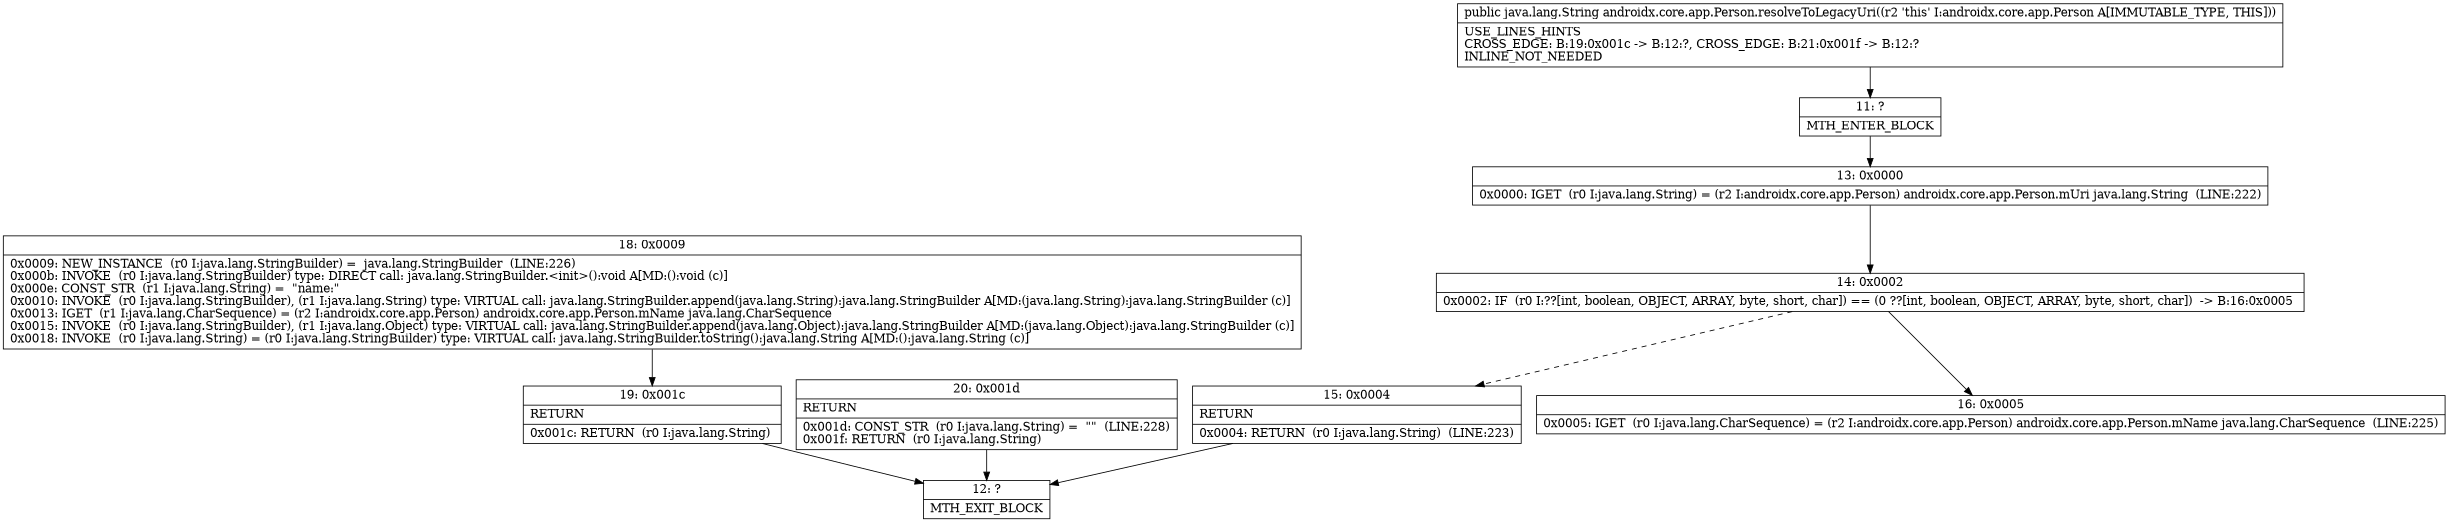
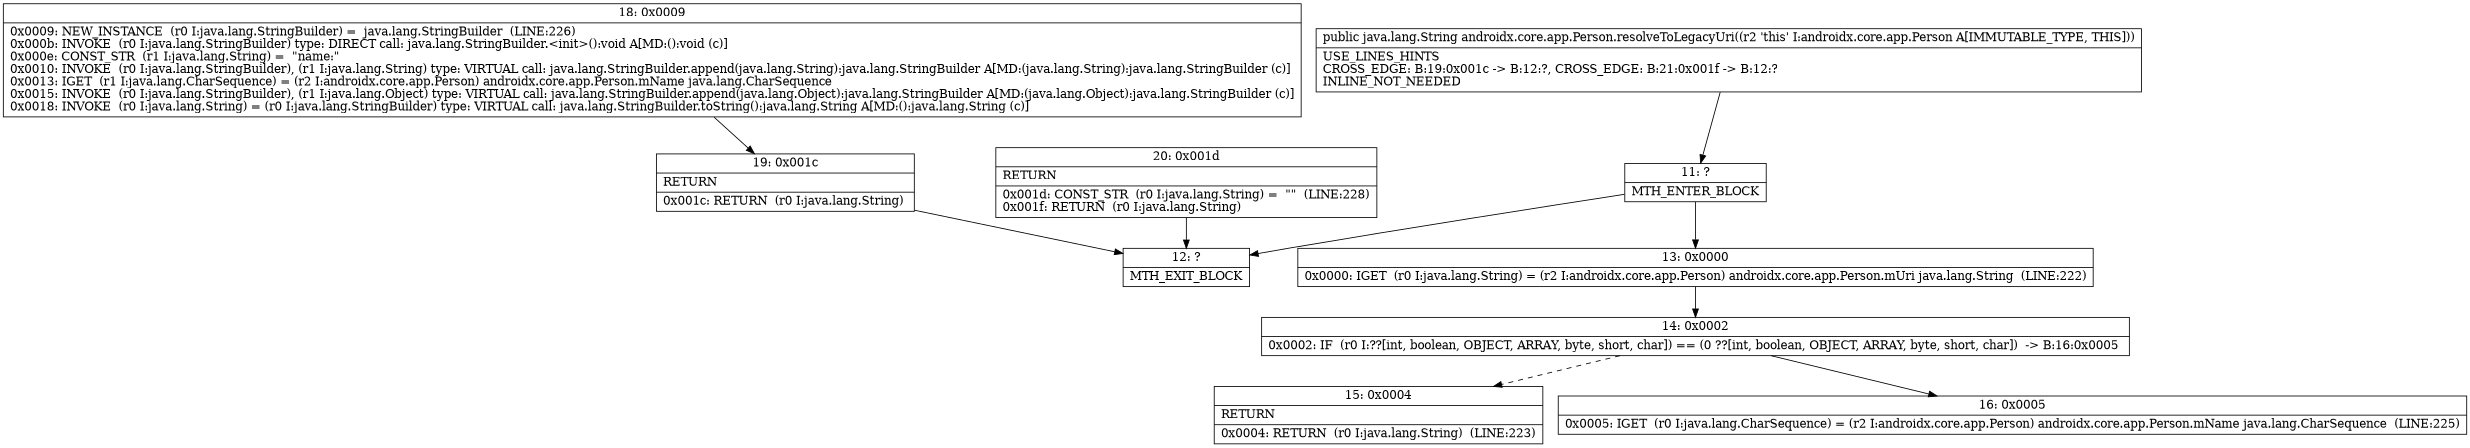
  digraph {
    node [shape=record]
    n1 [label="{11\:\ ?|MTH_ENTER_BLOCK\l}"]
    n2 [label="{13\:\ 0x0000|0x0000: IGET  (r0 I:java.lang.String) = (r2 I:androidx.core.app.Person) androidx.core.app.Person.mUri java.lang.String  (LINE:222)\l}"]
    n3 [label="{14\:\ 0x0002|0x0002: IF  (r0 I:??[int, boolean, OBJECT, ARRAY, byte, short, char]) == (0 ??[int, boolean, OBJECT, ARRAY, byte, short, char])  \-\> B:16:0x0005 \l}"]
    n4 [label="{15\:\ 0x0004|RETURN\l|0x0004: RETURN  (r0 I:java.lang.String)  (LINE:223)\l}"]
    n5 [label="{16\:\ 0x0005|0x0005: IGET  (r0 I:java.lang.CharSequence) = (r2 I:androidx.core.app.Person) androidx.core.app.Person.mName java.lang.CharSequence  (LINE:225)\l}"]
    n6 [label="{12\:\ ?|MTH_EXIT_BLOCK\l}"]
    n7 [label="{18\:\ 0x0009|0x0009: NEW_INSTANCE  (r0 I:java.lang.StringBuilder) =  java.lang.StringBuilder  (LINE:226)\l0x000b: INVOKE  (r0 I:java.lang.StringBuilder) type: DIRECT call: java.lang.StringBuilder.\<init\>():void A[MD:():void (c)]\l0x000e: CONST_STR  (r1 I:java.lang.String) =  \"name:\" \l0x0010: INVOKE  (r0 I:java.lang.StringBuilder), (r1 I:java.lang.String) type: VIRTUAL call: java.lang.StringBuilder.append(java.lang.String):java.lang.StringBuilder A[MD:(java.lang.String):java.lang.StringBuilder (c)]\l0x0013: IGET  (r1 I:java.lang.CharSequence) = (r2 I:androidx.core.app.Person) androidx.core.app.Person.mName java.lang.CharSequence \l0x0015: INVOKE  (r0 I:java.lang.StringBuilder), (r1 I:java.lang.Object) type: VIRTUAL call: java.lang.StringBuilder.append(java.lang.Object):java.lang.StringBuilder A[MD:(java.lang.Object):java.lang.StringBuilder (c)]\l0x0018: INVOKE  (r0 I:java.lang.String) = (r0 I:java.lang.StringBuilder) type: VIRTUAL call: java.lang.StringBuilder.toString():java.lang.String A[MD:():java.lang.String (c)]\l}"]
    n8 [label="{19\:\ 0x001c|RETURN\l|0x001c: RETURN  (r0 I:java.lang.String) \l}"]
    n9 [label="{20\:\ 0x001d|RETURN\l|0x001d: CONST_STR  (r0 I:java.lang.String) =  \"\"  (LINE:228)\l0x001f: RETURN  (r0 I:java.lang.String) \l}"]
    n10 [label="{public java.lang.String androidx.core.app.Person.resolveToLegacyUri((r2 'this' I:androidx.core.app.Person A[IMMUTABLE_TYPE, THIS]))  | USE_LINES_HINTS\lCROSS_EDGE: B:19:0x001c \-\> B:12:?, CROSS_EDGE: B:21:0x001f \-\> B:12:?\lINLINE_NOT_NEEDED\l}"]
    n1 -> n2
    n2 -> n3
    n3 -> n4 [style=dashed]
    n3 -> n5
-   n4 -> n6
+   n1 -> n6
    n7 -> n8
    n8 -> n6
    n9 -> n6
    n10 -> n1
  }
